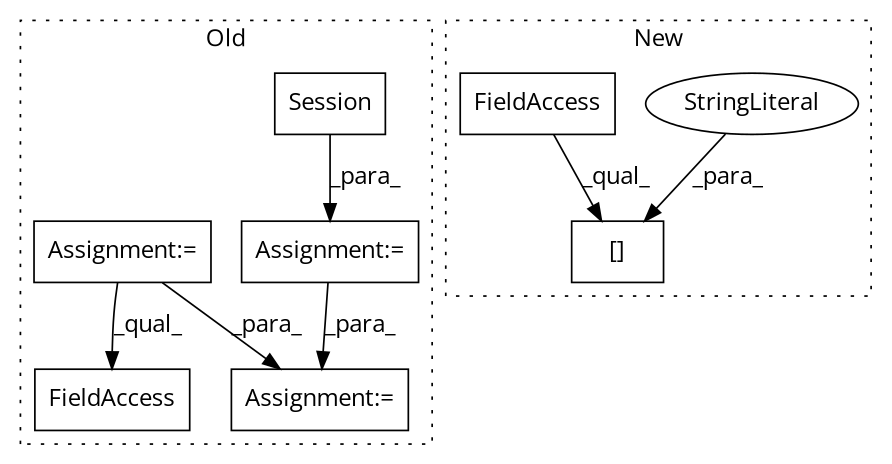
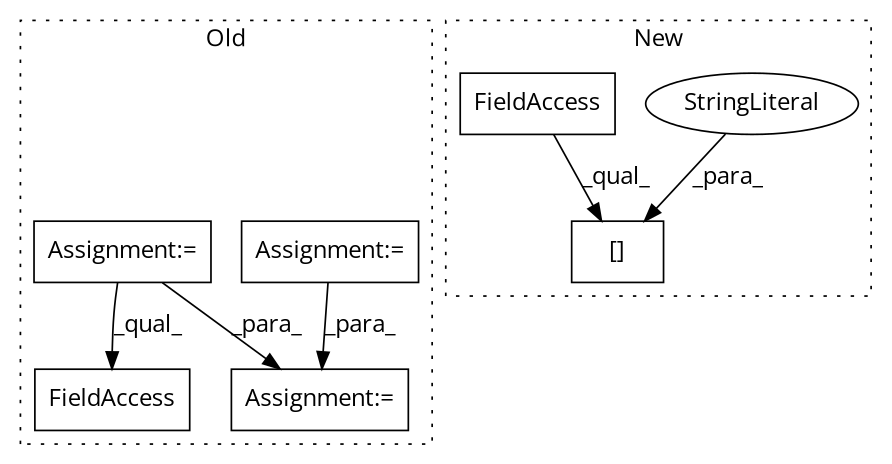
  digraph {
    fontname="Open Sans"
    node [a=7 l=1 shape=box fontname="Open Sans"]
    edge [fontname="Open Sans"]
-   n1 [a=32 l=9 label=Session s=19123]
    n2 [label="Assignment:=" s=19389]
    n3 [label="Assignment:=" s=19099]
    n4 [l=8 label="Assignment:=" s=18665]
    n5 [a=22 l=13 label=FieldAccess s=19423]
    n6 [a=2 l="11,1" label="[]" s="15149,15176"]
    n7 [a=45 l=16 label=StringLiteral s=15160 shape=ellipse]
    n8 [a=22 l=10 label=FieldAccess s=15149]
    subgraph cluster_1 {
      label=Old
      style=dotted
-     n1
      n2
      n3
      n4
      n5
    }
    subgraph cluster_2 {
      label=New
      style=dotted
      n6
      n7
      n8
    }
-   n1 -> n3 [label=_para_]
    n3 -> n2 [label=_para_]
    n4 -> n2 [label=_para_]
    n4 -> n5 [label=_qual_]
    n7 -> n6 [label=_para_]
    n8 -> n6 [label=_qual_]
  }
